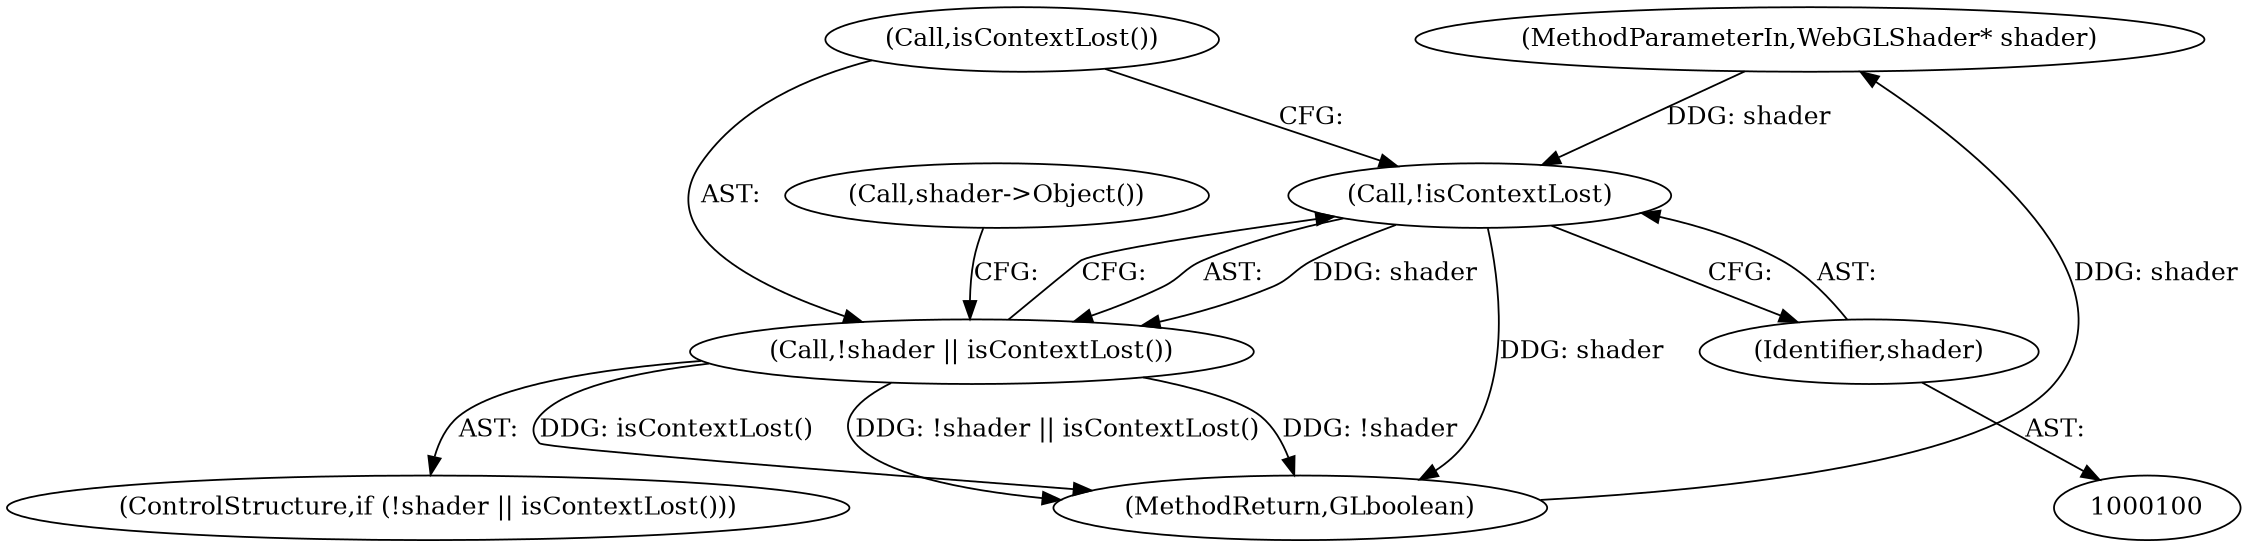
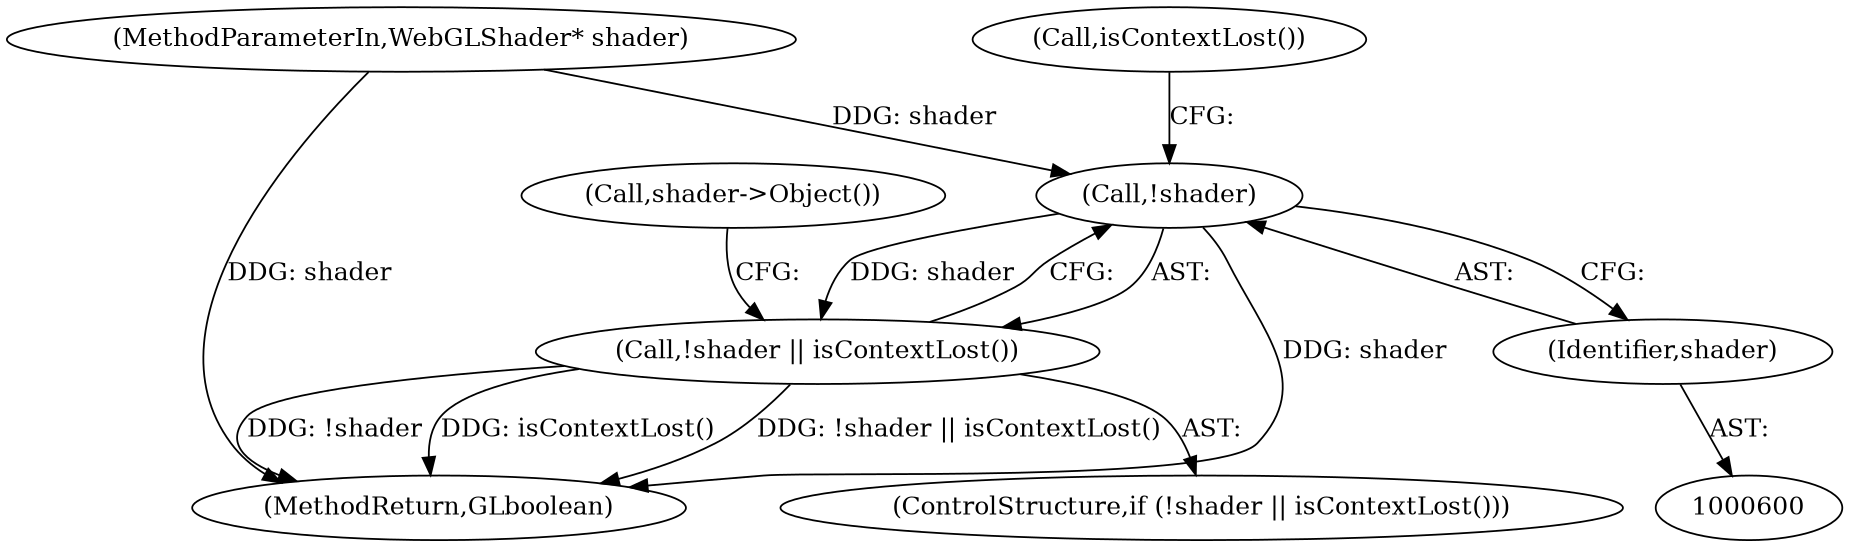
  digraph {
    n1 [label="(MethodParameterIn,WebGLShader* shader)"]
-   n2 [label="(Call,!isContextLost)"]
+   n2 [label="(Call,!shader)"]
    n3 [label="(MethodReturn,GLboolean)"]
    n4 [label="(Call,!shader || isContextLost())"]
    n5 [label="(Identifier,shader)"]
    n6 [label="(ControlStructure,if (!shader || isContextLost()))"]
-   1000100
+   1000100 [label=1000600]
    n8 [label="(Call,isContextLost())"]
    n9 [label="(Call,shader->Object())"]
    n1 -> n2 [label="DDG: shader"]
-   n3 -> n1 [label="DDG: shader"]
+   n1 -> n3 [label="DDG: shader"]
    n2 -> n3 [label="DDG: shader"]
    n2 -> n4 [label="AST: "]
    n2 -> n4 [label="DDG: shader"]
    n2 -> n5 [label="CFG: "]
    n4 -> n2 [label="CFG: "]
    n4 -> n3 [label="DDG: isContextLost()"]
    n4 -> n3 [label="DDG: !shader || isContextLost()"]
    n4 -> n3 [label="DDG: !shader"]
    n4 -> n6 [label="AST: "]
    n5 -> n2 [label="AST: "]
    n5 -> 1000100 [label="AST: "]
    n8 -> n2 [label="CFG: "]
-   n8 -> n4 [label="AST: "]
    n9 -> n4 [label="CFG: "]
  }
